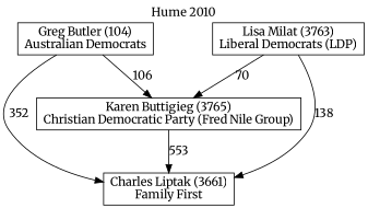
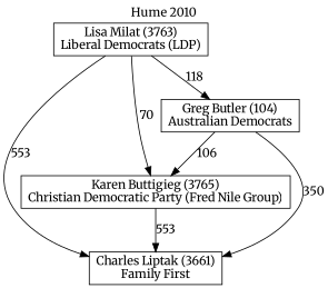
  digraph {
    fontname=Merriweather
    label="Hume 2010"
    labelloc=t
    mclimit=10
    node [fontname=Merriweather shape=box]
    edge [fontname=Merriweather]
    n1 [label="Charles Liptak (3661)\nFamily First"]
    n2 [label="Karen Buttigieg (3765)\nChristian Democratic Party (Fred Nile Group)"]
    n3 [label="Greg Butler (104)\nAustralian Democrats"]
    n4 [label="Lisa Milat (3763)\nLiberal Democrats (LDP)"]
    n2 -> n1 [label=553]
-   n3 -> n1 [label=352]
+   n3 -> n1 [label=350]
    n3 -> n2 [label=106]
-   n4 -> n1 [label=138]
+   n4 -> n1 [label=553]
    n4 -> n2 [label=70]
+   n4 -> n3 [label=118]
  }
